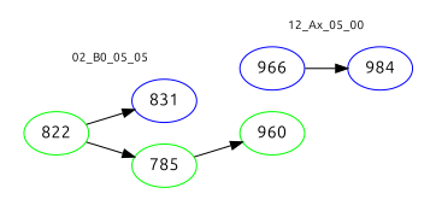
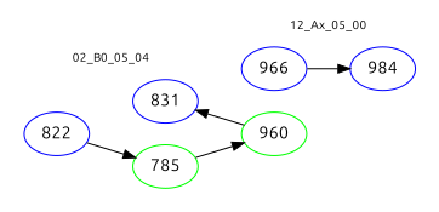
  digraph {
    fontname=Ubuntu
    rankdir=LR
    node [color=blue fontname=Ubuntu]
    edge [color=black fontname=Ubuntu]
    n1 [label=966]
    n2 [color=green label=960]
    n3 [label=984]
-   n4 [color=green label=822]
+   n4 [label=822]
    n5 [color=green label=785]
    n6 [label=831]
    subgraph cluster_1 {
      color=white
      fontsize=10
      label="12_Ax_05_00"
      n1
      n2
      n3
    }
    subgraph cluster_2 {
      color=white
      fontsize=10
-     label="02_B0_05_05"
+     label="02_B0_05_04"
      n4
      n5
      n6
    }
    n1 -> n3
    n4 -> n5
-   n4 -> n6
+   n2 -> n6
    n5 -> n2
  }
